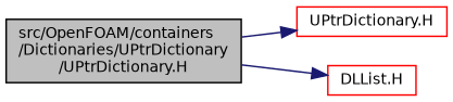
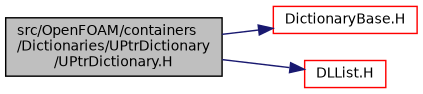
  digraph {
    rankdir=LR
    node [color=red fontname=Helvetica fontsize=10 shape=record]
    edge [color=midnightblue fontname=Helvetica fontsize=10 labelfontname=Helvetica labelfontsize=10 style=solid]
    n1 [color=black fillcolor=grey75 fontcolor=black height=0.2 label="src/OpenFOAM/containers\l/Dictionaries/UPtrDictionary\l/UPtrDictionary.H" style=filled width=0.4]
-   n2 [height=0.2 label="UPtrDictionary.H" width=0.4]
+   n2 [height=0.2 label="DictionaryBase.H" width=0.4]
    n3 [height=0.2 label="DLList.H" width=0.4]
    n1 -> n2
    n1 -> n3
  }
